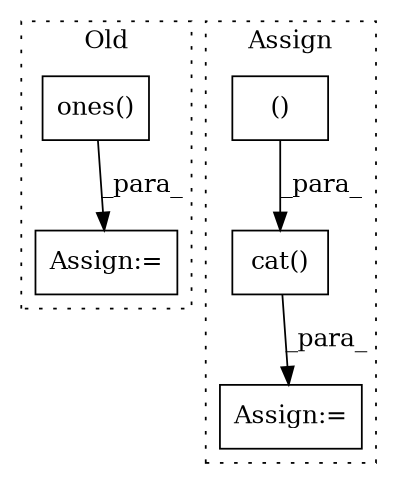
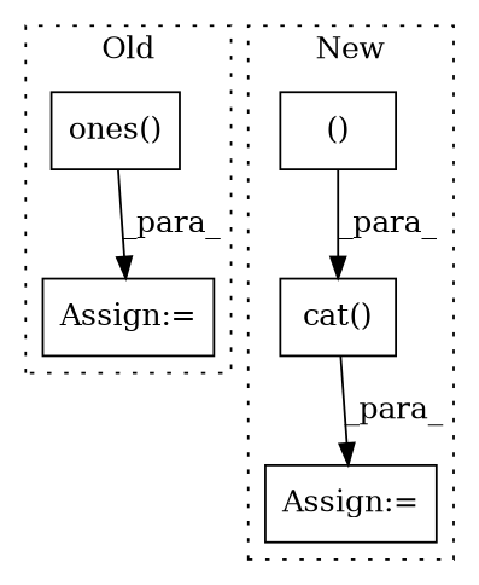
  digraph {
    node [a=75 l=3 shape=box]
    n1 [l="8,1" label="ones()" s="5407,5423"]
    n2 [a=68 label="Assign:=" s=5368]
    n3 [l="10,9" label="cat()" s="6638,6673"]
    n4 [a=54 l=12 label="()" s=6307]
    n5 [a=68 label="Assign:=" s=6910]
    subgraph cluster_1 {
      label=Old
      style=dotted
      n1
      n2
    }
    subgraph cluster_2 {
-     label=Assign
+     label=New
      style=dotted
      n3
      n4
      n5
    }
    n1 -> n2 [label=_para_]
    n3 -> n5 [label=_para_]
    n4 -> n3 [label=_para_]
  }
